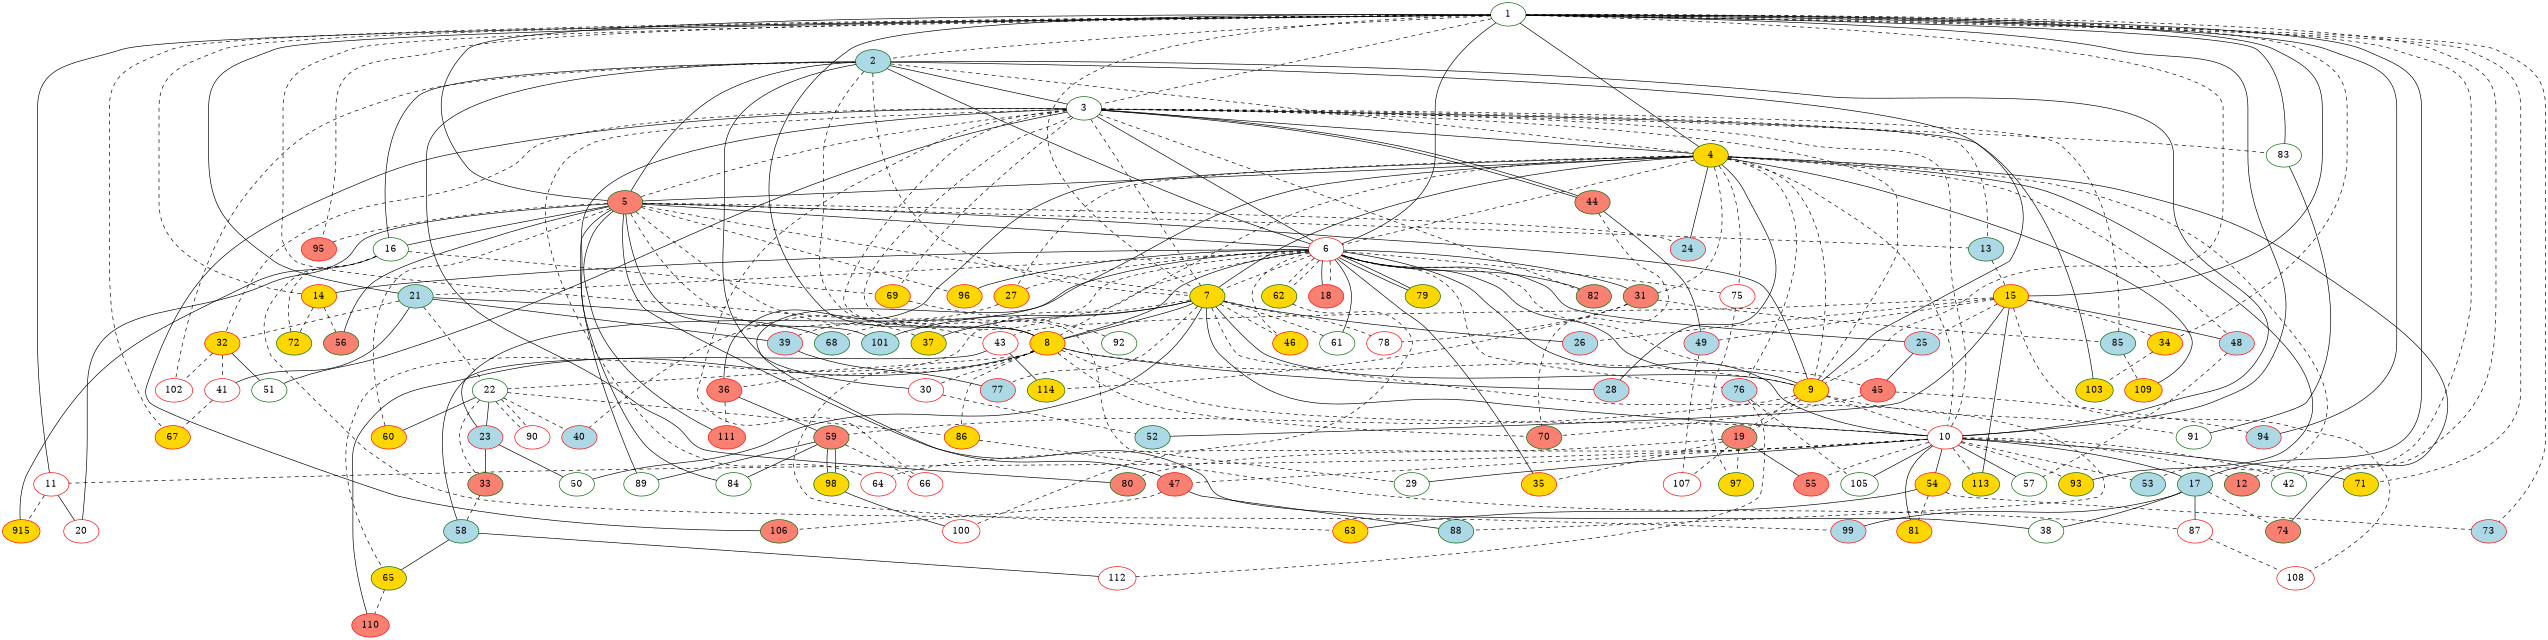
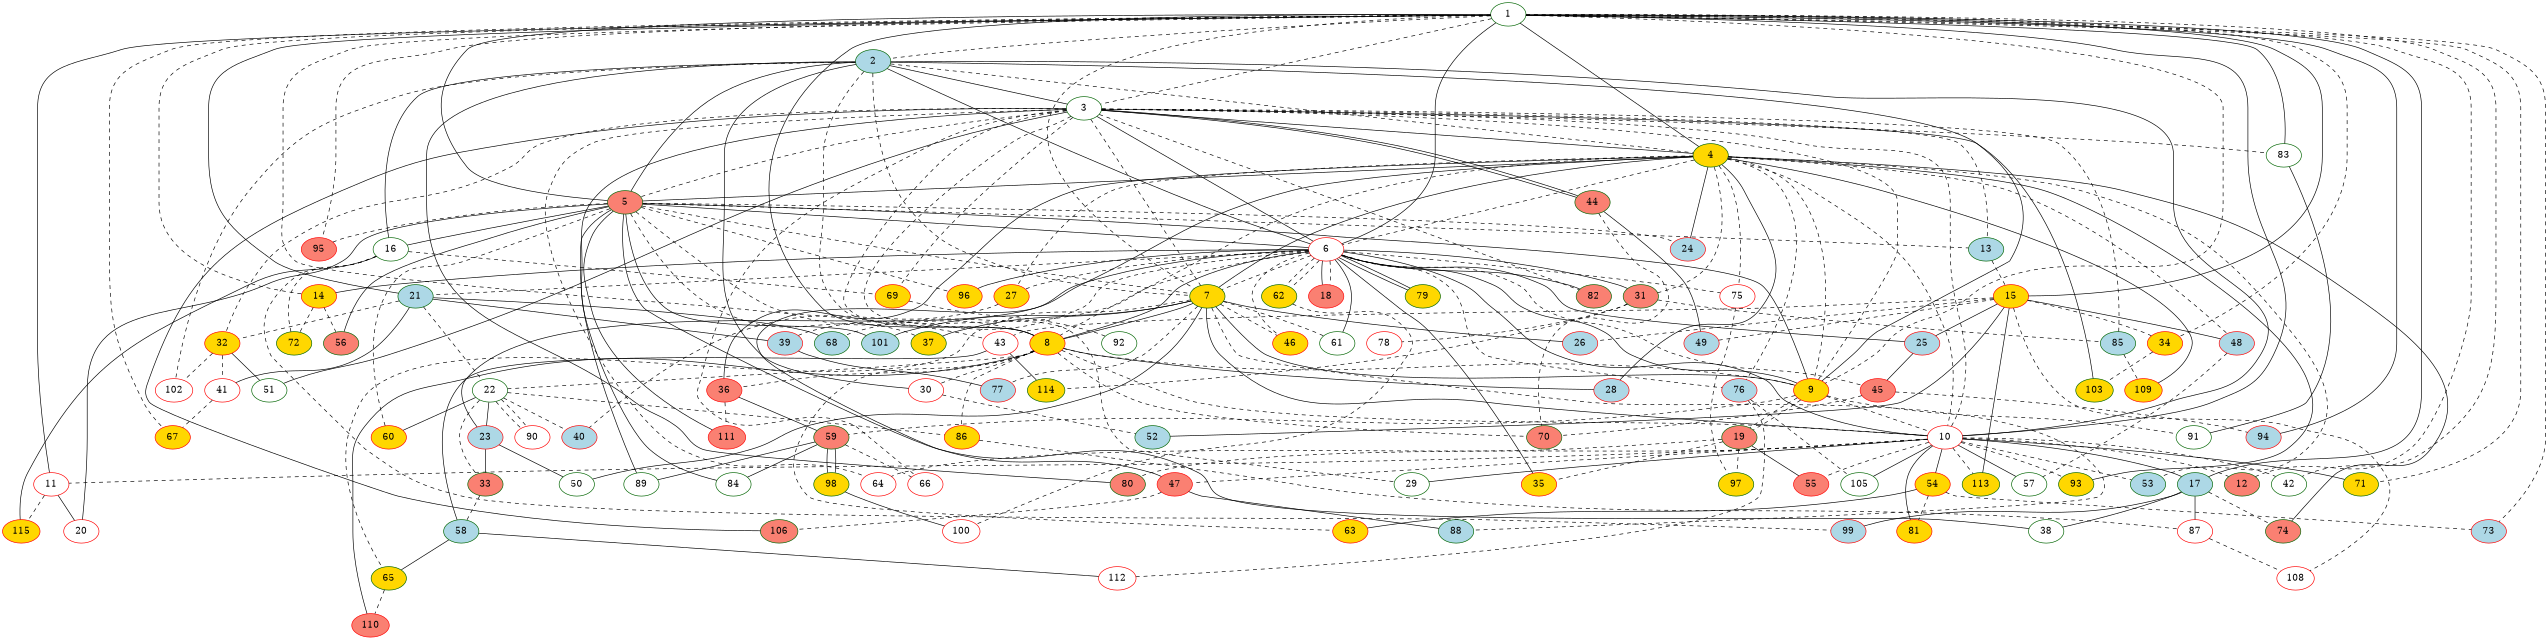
  graph {
    node [color=red fillcolor=white style=filled]
    edge [style=dashed]
    1 [color=darkgreen]
    2 [color=darkgreen fillcolor=lightblue]
    3 [color=darkgreen]
    4 [color=darkgreen fillcolor=gold]
    5 [color=darkgreen fillcolor=salmon]
    6
    7 [color=darkgreen fillcolor=gold]
    8 [fillcolor=gold]
    9 [fillcolor=gold]
    10
    11
    12 [color=darkgreen fillcolor=salmon]
    14 [fillcolor=gold]
    15 [fillcolor=gold]
    17 [color=darkgreen fillcolor=lightblue]
    21 [color=darkgreen fillcolor=lightblue]
    34 [fillcolor=gold]
    42 [color=darkgreen]
    43
    67 [fillcolor=gold]
    71 [color=darkgreen fillcolor=gold]
    73 [fillcolor=lightblue]
    83 [color=darkgreen]
    94 [fillcolor=lightblue]
    95 [fillcolor=salmon]
    16 [color=darkgreen]
    30
    80 [color=darkgreen fillcolor=salmon]
    102
    13 [color=darkgreen fillcolor=lightblue]
    29 [color=darkgreen]
    32 [fillcolor=gold]
    44 [color=darkgreen fillcolor=salmon]
    51 [color=darkgreen]
    64
    66
    69 [fillcolor=gold]
    82 [color=darkgreen fillcolor=salmon]
    84 [color=darkgreen]
    85 [color=darkgreen fillcolor=lightblue]
    103 [color=darkgreen fillcolor=gold]
    106 [color=darkgreen fillcolor=salmon]
    24 [fillcolor=lightblue]
    27 [fillcolor=gold]
    28 [fillcolor=lightblue]
    31 [color=darkgreen fillcolor=salmon]
    36 [fillcolor=salmon]
    47 [fillcolor=salmon]
    48 [fillcolor=lightblue]
    53 [color=darkgreen fillcolor=lightblue]
    74 [color=darkgreen fillcolor=salmon]
    75
    76 [fillcolor=lightblue]
    93 [color=darkgreen fillcolor=gold]
    109 [fillcolor=gold]
    20
    37 [color=darkgreen fillcolor=gold]
    38 [color=darkgreen]
    56 [color=darkgreen fillcolor=salmon]
    60 [fillcolor=gold]
    89 [color=darkgreen]
    96 [fillcolor=gold]
    101 [color=darkgreen fillcolor=lightblue]
    111 [fillcolor=salmon]
    18 [fillcolor=salmon]
    23 [fillcolor=lightblue]
    25 [fillcolor=lightblue]
    35 [fillcolor=gold]
    39 [fillcolor=lightblue]
    45 [fillcolor=salmon]
    46 [fillcolor=gold]
    61 [color=darkgreen]
    62 [color=darkgreen fillcolor=gold]
    68 [color=darkgreen fillcolor=lightblue]
    79 [color=darkgreen fillcolor=gold]
    26 [fillcolor=lightblue]
    50 [color=darkgreen]
    65 [color=darkgreen fillcolor=gold]
    77 [fillcolor=lightblue]
    78
    88 [color=darkgreen fillcolor=lightblue]
    22 [color=darkgreen]
    63 [fillcolor=gold]
    70 [color=darkgreen fillcolor=salmon]
    86 [fillcolor=gold]
    110 [fillcolor=salmon]
    19 [color=darkgreen fillcolor=salmon]
    59 [color=darkgreen fillcolor=salmon]
    91 [color=darkgreen]
    54 [fillcolor=gold]
    55 [fillcolor=salmon]
    57 [color=darkgreen]
    81 [fillcolor=gold]
    105 [color=darkgreen]
    113 [color=darkgreen fillcolor=gold]
-   115 [fillcolor=gold label=915]
+   115 [fillcolor=gold]
    72 [color=darkgreen fillcolor=gold]
    49 [fillcolor=lightblue]
    52 [color=darkgreen fillcolor=lightblue]
    108
    99 [fillcolor=lightblue]
    87
    41
    114 [color=darkgreen fillcolor=gold]
    58 [color=darkgreen fillcolor=lightblue]
    92 [color=darkgreen]
    40 [fillcolor=lightblue]
    97 [color=darkgreen fillcolor=gold]
    112
    33 [color=darkgreen fillcolor=salmon]
    100
    90
-   107
    98 [color=darkgreen fillcolor=gold]
    1 -- 2
    1 -- 3
    1 -- 4 [style=solid]
    1 -- 5 [style=solid]
    1 -- 6 [style=solid]
    1 -- 7
    1 -- 8 [style=solid]
    1 -- 9
    1 -- 10 [style=solid]
    1 -- 11 [style=solid]
    1 -- 12
    1 -- 14
    1 -- 15 [style=solid]
    1 -- 17 [style=solid]
    1 -- 21 [style=solid]
    1 -- 34
    1 -- 42
    1 -- 43
    1 -- 67
    1 -- 71
    1 -- 73
    1 -- 83 [style=solid]
    1 -- 94 [style=solid]
    1 -- 95
    2 -- 3 [style=solid]
    2 -- 4
    2 -- 5 [style=solid]
    2 -- 6 [style=solid]
    2 -- 7
    2 -- 8
    2 -- 9 [style=solid]
    2 -- 10 [style=solid]
    2 -- 16 [style=solid]
    2 -- 30 [style=solid]
    2 -- 80 [style=solid]
    2 -- 102
    3 -- 4 [style=solid]
    3 -- 5
    3 -- 6 [style=solid]
    3 -- 7
    3 -- 8
    3 -- 9
    3 -- 10
    3 -- 83
    3 -- 13
    3 -- 29
    3 -- 32
    3 -- 44 [style=solid]
    3 -- 44 [style=solid]
    3 -- 51 [style=solid]
    3 -- 64
    3 -- 66
    3 -- 69
    3 -- 82
    3 -- 84 [style=solid]
    3 -- 85
    3 -- 103 [style=solid]
    3 -- 106 [style=solid]
    4 -- 5 [style=solid]
    4 -- 6
    4 -- 7 [style=solid]
    4 -- 8
    4 -- 9
    4 -- 10
    4 -- 24 [style=solid]
    4 -- 27
    4 -- 28 [style=solid]
    4 -- 31
    4 -- 36 [style=solid]
    4 -- 47 [style=solid]
    4 -- 48
    4 -- 53
    4 -- 74 [style=solid]
    4 -- 75
    4 -- 76
    4 -- 93 [style=solid]
    4 -- 109 [style=solid]
    5 -- 6 [style=solid]
    5 -- 7
    5 -- 8
    5 -- 9 [style=solid]
    5 -- 95
    5 -- 16 [style=solid]
    5 -- 13
    5 -- 24
    5 -- 20 [style=solid]
    5 -- 37
    5 -- 38 [style=solid]
    5 -- 56 [style=solid]
    5 -- 60
    5 -- 89 [style=solid]
    5 -- 96
    5 -- 101 [style=solid]
    5 -- 111 [style=solid]
    6 -- 7
    6 -- 8 [style=solid]
    6 -- 9 [style=solid]
    6 -- 10 [style=solid]
    6 -- 14 [style=solid]
    6 -- 21
    6 -- 82 [style=solid]
    6 -- 27
    6 -- 31 [style=solid]
    6 -- 75
    6 -- 76
    6 -- 96 [style=solid]
    6 -- 18 [style=solid]
    6 -- 18
    6 -- 23 [style=solid]
    6 -- 25 [style=solid]
    6 -- 35 [style=solid]
    6 -- 39
    6 -- 45
    6 -- 46
    6 -- 61 [style=solid]
    6 -- 62
    6 -- 62
    6 -- 68
    6 -- 79 [style=solid]
    6 -- 79 [style=solid]
    7 -- 8 [style=solid]
    7 -- 9 [style=solid]
    7 -- 10 [style=solid]
    7 -- 37 [style=solid]
    7 -- 101 [style=solid]
    7 -- 46
    7 -- 61
    7 -- 26 [style=solid]
    7 -- 50 [style=solid]
    7 -- 65
    7 -- 77
-   7 -- 78
    7 -- 88
    8 -- 9
    8 -- 10
    8 -- 30
    8 -- 28 [style=solid]
    8 -- 36
    8 -- 22
    8 -- 63
    8 -- 70
    8 -- 86
    8 -- 110 [style=solid]
    9 -- 10
    9 -- 19
    9 -- 19
    9 -- 59
    9 -- 91
    10 -- 11
    10 -- 12
    10 -- 17 [style=solid]
    10 -- 42
    10 -- 71 [style=solid]
    10 -- 80
    10 -- 29 [style=solid]
    10 -- 47
    10 -- 53
    10 -- 93
    10 -- 54 [style=solid]
    10 -- 55
    10 -- 57 [style=solid]
    10 -- 81 [style=solid]
    10 -- 105 [style=solid]
    10 -- 113
    11 -- 20 [style=solid]
    11 -- 115
    14 -- 56
    14 -- 72
    15 -- 34
    15 -- 43
    15 -- 48 [style=solid]
-   15 -- 25
+   15 -- 25 [style=solid]
    15 -- 26
    15 -- 113 [style=solid]
    15 -- 49
    15 -- 52 [style=solid]
    15 -- 108
    17 -- 74
    17 -- 38 [style=solid]
    17 -- 99 [style=solid]
    17 -- 87 [style=solid]
    21 -- 32
    21 -- 39 [style=solid]
    21 -- 68 [style=solid]
    21 -- 22
    21 -- 41 [style=solid]
    34 -- 103
    43 -- 114 [style=solid]
    43 -- 58 [style=solid]
    83 -- 91 [style=solid]
    16 -- 69
    16 -- 115 [style=solid]
    16 -- 72
    16 -- 99
    30 -- 52
    13 -- 15
    32 -- 102
    32 -- 51 [style=solid]
    32 -- 41
    44 -- 70
    44 -- 49 [style=solid]
    69 -- 92
    85 -- 109
    27 -- 40
    31 -- 85
    31 -- 78
    31 -- 114
    36 -- 111
    36 -- 59 [style=solid]
    47 -- 106
    47 -- 88 [style=solid]
    48 -- 57
    75 -- 97
    76 -- 105
    76 -- 112
    23 -- 50 [style=solid]
    23 -- 33 [style=solid]
    25 -- 45 [style=solid]
    39 -- 77 [style=solid]
    45 -- 94
    45 -- 70
    62 -- 100
    65 -- 110
    22 -- 60 [style=solid]
    22 -- 23 [style=solid]
    22 -- 86
    22 -- 40
    22 -- 33
    22 -- 90
    22 -- 90
    86 -- 87
    19 -- 64
    19 -- 35
    19 -- 55 [style=solid]
    19 -- 97
-   19 -- 107
    59 -- 66
    59 -- 84 [style=solid]
    59 -- 89 [style=solid]
    59 -- 98 [style=solid]
    59 -- 98 [style=solid]
    54 -- 73
    54 -- 63 [style=solid]
    54 -- 81
-   49 -- 107
    87 -- 108
    41 -- 67
    58 -- 65 [style=solid]
    58 -- 112 [style=solid]
    33 -- 58
    98 -- 100 [style=solid]
  }
